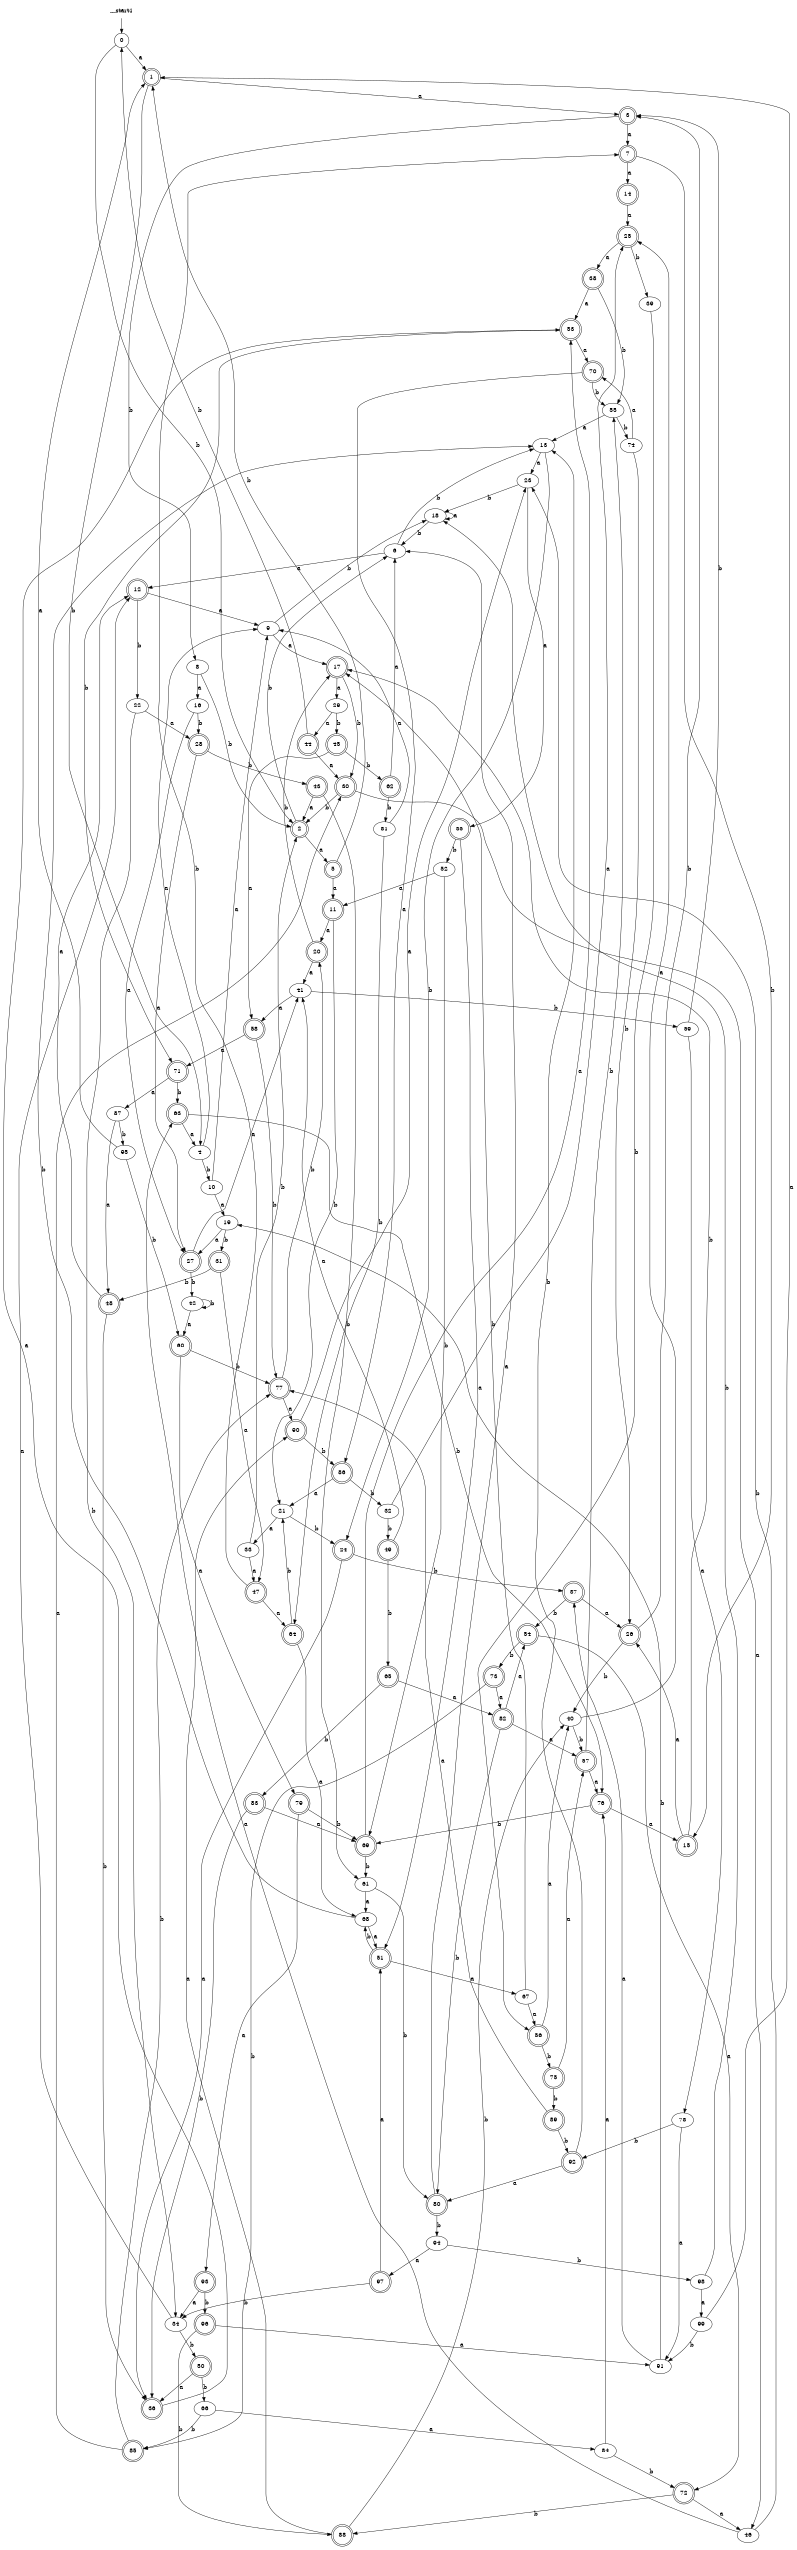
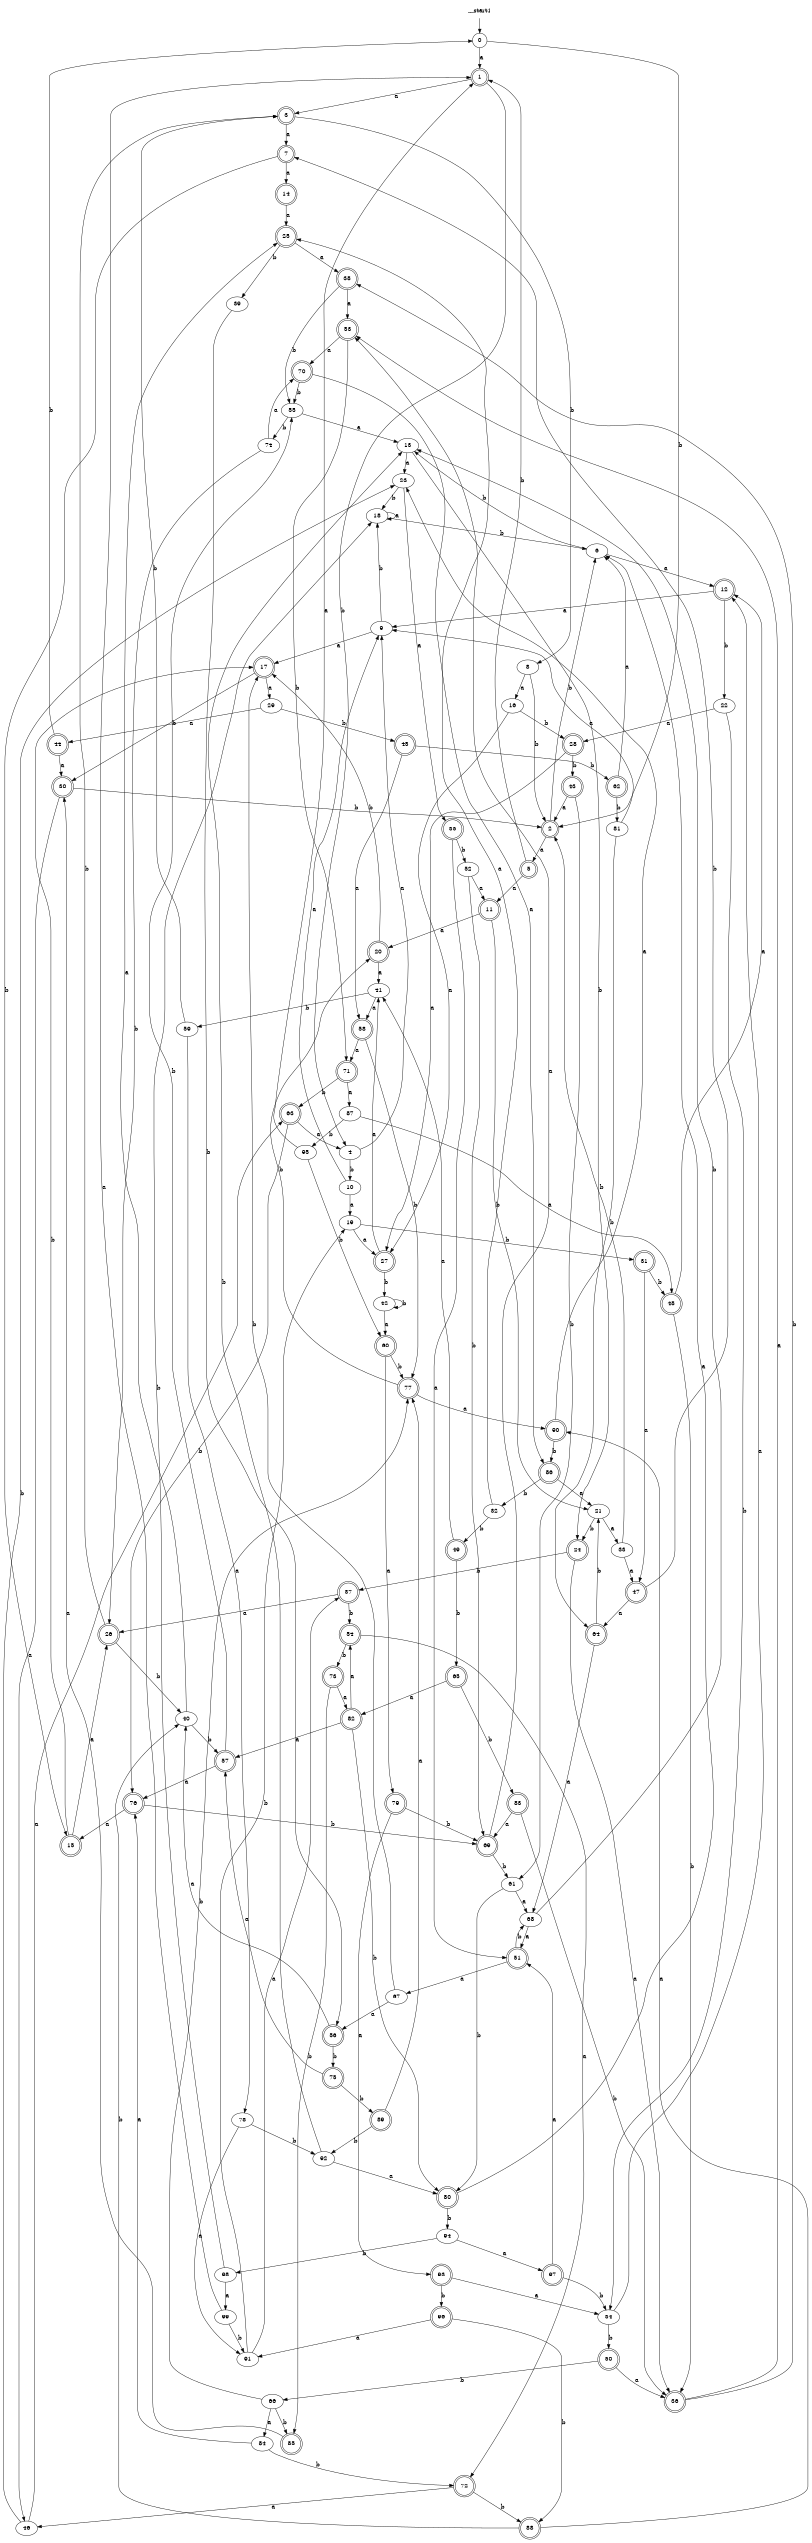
  digraph {
    node [shape=doublecircle]
    n1 [label=__start1 shape=none]
    0 [shape=circle]
    1
    2
    3
    4 [shape=""]
    5
    6 [shape=""]
    7
    8 [shape=""]
    9 [shape=""]
    10 [shape=""]
    11
    12
    13 [shape=""]
    14
    15
    16 [shape=""]
    17
    18 [shape=""]
    19 [shape=""]
    20
    21 [shape=""]
    22 [shape=""]
    23 [shape=""]
    24
    25
    26
    27
    28
    29 [shape=""]
    30
    31
    41 [shape=""]
    33 [shape=""]
    34 [shape=""]
    35
    36
    37
    38
    39 [shape=""]
    40 [shape=""]
    42 [shape=""]
    43
    44
    45
    46 [shape=""]
    47
    48
    32 [shape=""]
    49
    50
    51
    52 [shape=""]
    53
    54
    55 [shape=""]
    56
    57
    58
    59 [shape=""]
    60
    61 [shape=""]
    62
    63
    64
    65
    66 [shape=""]
    67 [shape=""]
    68 [shape=""]
    69
    70
    71
    72
    73
    74 [shape=""]
    75
    76
    77
    78 [shape=""]
    79
    80
    81 [shape=""]
    82
    83
    84 [shape=""]
    85
    86
    87 [shape=""]
    88
    89
    90
    91 [shape=""]
-   92
+   92 [shape=""]
    93
    94 [shape=""]
    95 [shape=""]
    96
    97
    98 [shape=""]
    99 [shape=""]
    n1 -> 0
    0 -> 1 [label=a]
    0 -> 2 [label=b]
    1 -> 3 [label=a]
    1 -> 4 [label=b]
    2 -> 5 [label=a]
    2 -> 6 [label=b]
    3 -> 7 [label=a]
    3 -> 8 [label=b]
    4 -> 9 [label=a]
    4 -> 10 [label=b]
    5 -> 1 [label=b]
    5 -> 11 [label=a]
    6 -> 12 [label=a]
    6 -> 13 [label=b]
    7 -> 14 [label=a]
    7 -> 15 [label=b]
    8 -> 2 [label=b]
    8 -> 16 [label=a]
    9 -> 17 [label=a]
    9 -> 18 [label=b]
    10 -> 9 [label=a]
    10 -> 19 [label=a]
    11 -> 20 [label=a]
    11 -> 21 [label=b]
    12 -> 9 [label=a]
    12 -> 22 [label=b]
    13 -> 23 [label=a]
    13 -> 24 [label=b]
    14 -> 25 [label=a]
    15 -> 17 [label=b]
    15 -> 26 [label=a]
    16 -> 27 [label=a]
    16 -> 28 [label=b]
    17 -> 29 [label=a]
    17 -> 30 [label=b]
    18 -> 6 [label=b]
    18 -> 18 [label=a]
    19 -> 27 [label=a]
    19 -> 31 [label=b]
    20 -> 17 [label=b]
    20 -> 41 [label=a]
    21 -> 24 [label=b]
    21 -> 33 [label=a]
    22 -> 28 [label=a]
    22 -> 34 [label=b]
    23 -> 18 [label=b]
    23 -> 35 [label=a]
    24 -> 36 [label=a]
    24 -> 37 [label=b]
    25 -> 38 [label=a]
    25 -> 39 [label=b]
    26 -> 3 [label=b]
    26 -> 40 [label=b]
    27 -> 41 [label=a]
    27 -> 42 [label=b]
    28 -> 27 [label=a]
    28 -> 43 [label=b]
    29 -> 44 [label=a]
    29 -> 45 [label=b]
    30 -> 2 [label=b]
    30 -> 46 [label=a]
    31 -> 47 [label=a]
    31 -> 48 [label=b]
    41 -> 58 [label=a]
    41 -> 59 [label=b]
    33 -> 2 [label=b]
    33 -> 47 [label=a]
    34 -> 12 [label=a]
    34 -> 50 [label=b]
    35 -> 51 [label=a]
    35 -> 52 [label=b]
+   36 -> 38 [label=b]
    36 -> 53 [label=a]
    37 -> 26 [label=a]
    37 -> 54 [label=b]
    38 -> 53 [label=a]
    38 -> 55 [label=b]
    39 -> 56 [label=b]
    40 -> 25 [label=a]
    40 -> 57 [label=b]
    42 -> 42 [label=b]
    42 -> 60 [label=a]
    43 -> 2 [label=a]
    43 -> 61 [label=b]
    44 -> 0 [label=b]
    44 -> 30 [label=a]
    45 -> 58 [label=a]
    45 -> 62 [label=b]
    46 -> 23 [label=b]
    46 -> 63 [label=a]
    47 -> 7 [label=b]
    47 -> 64 [label=a]
    48 -> 12 [label=a]
    48 -> 36 [label=b]
    32 -> 25 [label=a]
    32 -> 49 [label=b]
    49 -> 41 [label=a]
    49 -> 65 [label=b]
    50 -> 36 [label=a]
    50 -> 66 [label=b]
    51 -> 67 [label=a]
    51 -> 68 [label=b]
    52 -> 11 [label=a]
    52 -> 69 [label=b]
    53 -> 70 [label=a]
    53 -> 71 [label=b]
    54 -> 72 [label=a]
    54 -> 73 [label=b]
    55 -> 13 [label=a]
    55 -> 74 [label=b]
    56 -> 40 [label=a]
    56 -> 75 [label=b]
    57 -> 55 [label=b]
    57 -> 76 [label=a]
    58 -> 71 [label=a]
    58 -> 77 [label=b]
    59 -> 3 [label=b]
    59 -> 78 [label=a]
    60 -> 77 [label=b]
    60 -> 79 [label=a]
    61 -> 68 [label=a]
    61 -> 80 [label=b]
    62 -> 6 [label=a]
    62 -> 81 [label=b]
    63 -> 4 [label=a]
    63 -> 76 [label=b]
    64 -> 21 [label=b]
    64 -> 68 [label=a]
    65 -> 82 [label=a]
    65 -> 83 [label=b]
    66 -> 84 [label=a]
    66 -> 85 [label=b]
    67 -> 17 [label=b]
    67 -> 56 [label=a]
    68 -> 13 [label=b]
    68 -> 51 [label=a]
    69 -> 53 [label=a]
    69 -> 61 [label=b]
    70 -> 55 [label=b]
    70 -> 86 [label=a]
    71 -> 63 [label=b]
    71 -> 87 [label=a]
    72 -> 46 [label=a]
    72 -> 88 [label=b]
    73 -> 82 [label=a]
    73 -> 85 [label=b]
    74 -> 26 [label=b]
    74 -> 70 [label=a]
    75 -> 57 [label=a]
    75 -> 89 [label=b]
    76 -> 15 [label=a]
    76 -> 69 [label=b]
    77 -> 20 [label=b]
    77 -> 90 [label=a]
    78 -> 91 [label=a]
    78 -> 92 [label=b]
    79 -> 69 [label=b]
    79 -> 93 [label=a]
    80 -> 6 [label=a]
    80 -> 94 [label=b]
    81 -> 9 [label=a]
    81 -> 64 [label=b]
    82 -> 54 [label=a]
    82 -> 57 [label=a]
    82 -> 80 [label=b]
    83 -> 36 [label=b]
    83 -> 69 [label=a]
    84 -> 72 [label=b]
    84 -> 76 [label=a]
    85 -> 30 [label=a]
-   85 -> 77 [label=b]
+   66 -> 77 [label=b]
    86 -> 21 [label=a]
    86 -> 32 [label=b]
    87 -> 48 [label=a]
    87 -> 95 [label=b]
    88 -> 40 [label=b]
    88 -> 90 [label=a]
    89 -> 77 [label=a]
    89 -> 92 [label=b]
    90 -> 23 [label=a]
    90 -> 86 [label=b]
    91 -> 19 [label=b]
    91 -> 37 [label=a]
    92 -> 13 [label=b]
    92 -> 80 [label=a]
    93 -> 34 [label=a]
    93 -> 96 [label=b]
    94 -> 97 [label=a]
    94 -> 98 [label=b]
    95 -> 1 [label=a]
    95 -> 60 [label=b]
    96 -> 88 [label=b]
    96 -> 91 [label=a]
    97 -> 34 [label=b]
    97 -> 51 [label=a]
    98 -> 18 [label=b]
    98 -> 99 [label=a]
    99 -> 1 [label=a]
    99 -> 91 [label=b]
  }
